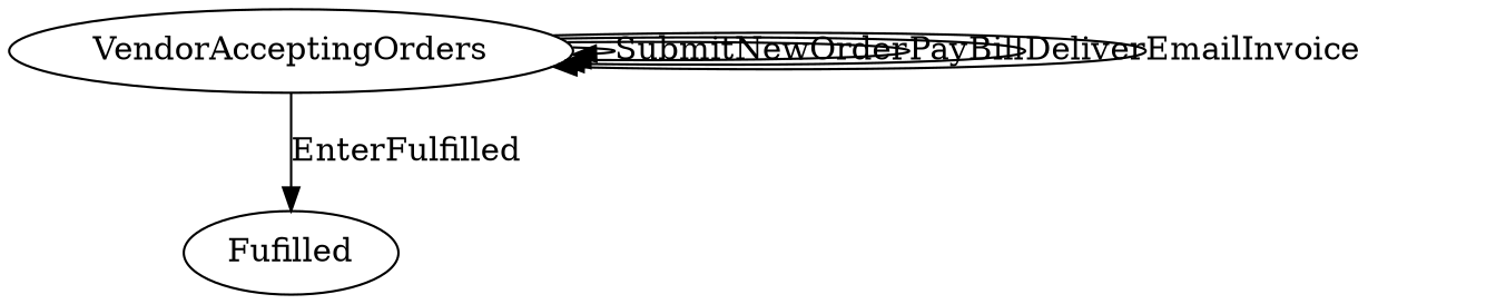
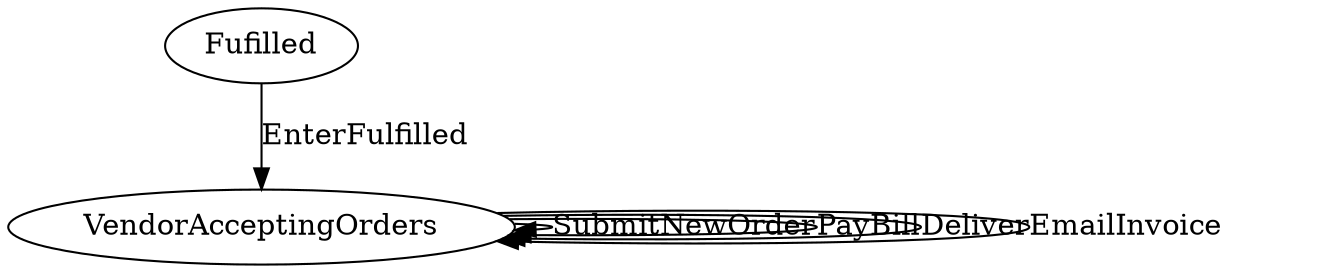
  digraph {
    n1 [label=Fufilled]
    n2 [label=VendorAcceptingOrders]
-   n2 -> n1 [label=EnterFulfilled]
+   n1 -> n2 [label=EnterFulfilled]
    n2 -> n2 [label=SubmitNewOrder]
    n2 -> n2 [label=PayBill]
    n2 -> n2 [label=Deliver]
    n2 -> n2 [label=EmailInvoice]
  }
